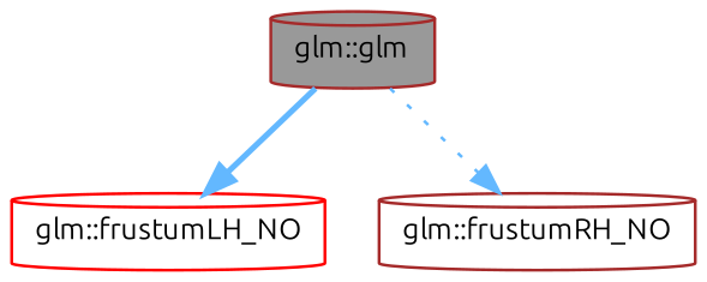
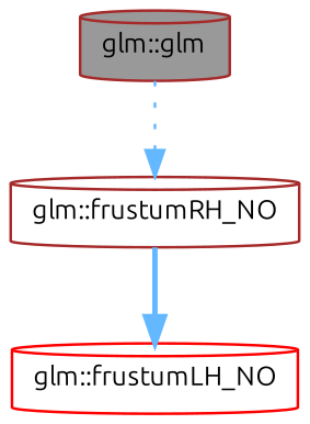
  digraph {
    fontname=Ubuntu
    rankdir=TB
    node [color=brown fillcolor=white fontname=Ubuntu fontsize=10 shape=cylinder style=filled]
    edge [color=steelblue1 fontname=Ubuntu fontsize=10 labelfontname=Helvetica labelfontsize=10]
    n1 [fillcolor=grey60 fontcolor=black height=0.2 label="glm::glm" width=0.4]
    n2 [color=red height=0.2 label="glm::frustumLH_NO" width=0.4]
    n3 [height=0.2 label="glm::frustumRH_NO" width=0.4]
-   n1 -> n2 [style=bold]
+   n3 -> n2 [style=bold]
    n1 -> n3 [style=dotted]
  }
